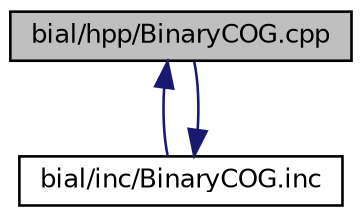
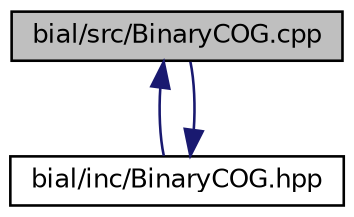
  digraph {
    node [color=black fontname=Helvetica fontsize=10 shape=record style=filled]
    edge [color=midnightblue dir=back fontname=Helvetica fontsize=10 labelfontname=Helvetica labelfontsize=10 style=solid]
-   n1 [fillcolor=grey75 fontcolor=black height=0.2 label="bial/hpp/BinaryCOG.cpp" width=0.4]
-   n2 [fillcolor=white height=0.2 label="bial/inc/BinaryCOG.inc" width=0.4]
+   n1 [fillcolor=grey75 fontcolor=black height=0.2 label="bial/src/BinaryCOG.cpp" width=0.4]
+   n2 [fillcolor=white height=0.2 label="bial/inc/BinaryCOG.hpp" width=0.4]
    n1 -> n2
    n2 -> n1
  }
